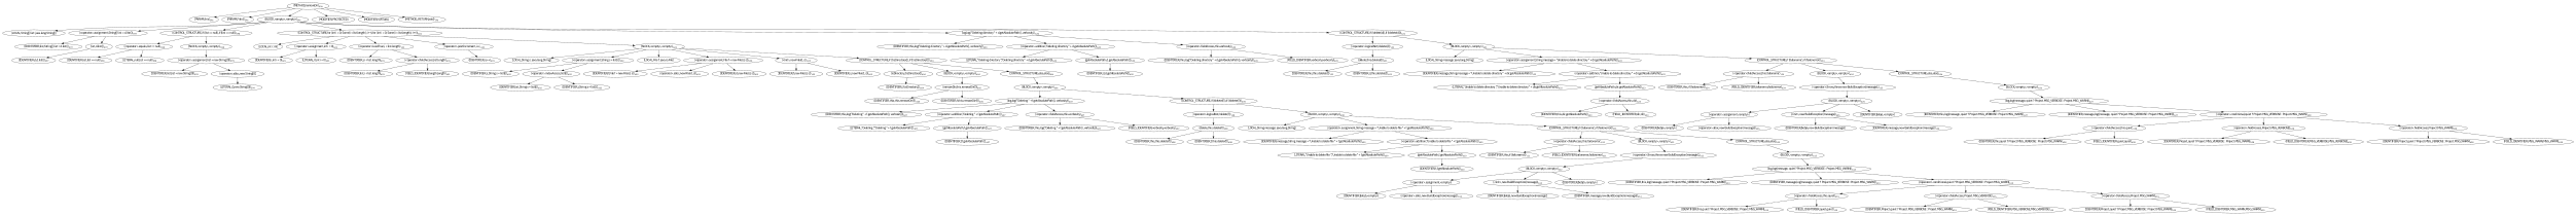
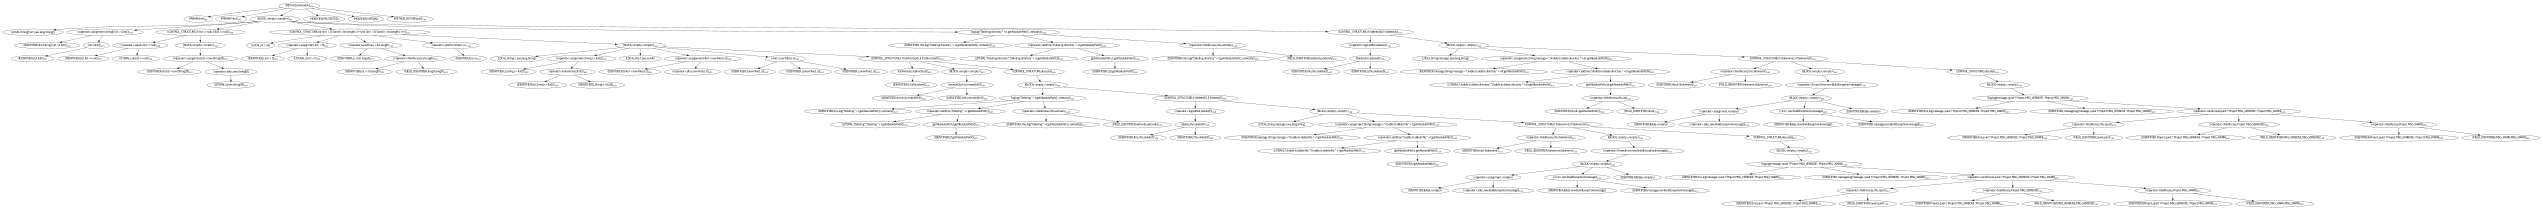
  digraph {
    fontname="IBM Plex Sans"
    node [fontname="IBM Plex Sans"]
    edge [fontname="IBM Plex Sans"]
    n1 [label=<(METHOD,removeDir)<SUB>596</SUB>>]
    n2 [label=<(PARAM,this)<SUB>596</SUB>>]
    n3 [label=<(PARAM,File d)<SUB>596</SUB>>]
    n4 [label=<(BLOCK,&lt;empty&gt;,&lt;empty&gt;)<SUB>596</SUB>>]
    n5 [label=<(MODIFIER,PROTECTED)>]
    n6 [label=<(MODIFIER,VIRTUAL)>]
    n7 [label=<(METHOD_RETURN,void)<SUB>596</SUB>>]
    n8 [label=<(LOCAL,String[] list: java.lang.String[])>]
    n9 [label=<(&lt;operator&gt;.assignment,String[] list = d.list())<SUB>597</SUB>>]
    n10 [label=<(CONTROL_STRUCTURE,if (list == null),if (list == null))<SUB>598</SUB>>]
    n11 [label=<(CONTROL_STRUCTURE,for (int i = 0; Some(i &lt; list.length); i++),for (int i = 0; Some(i &lt; list.length); i++))<SUB>601</SUB>>]
    n12 [label=<(log,log(&quot;Deleting directory &quot; + d.getAbsolutePath(), verbosity))<SUB>620</SUB>>]
    n13 [label=<(CONTROL_STRUCTURE,if (!delete(d)),if (!delete(d)))<SUB>621</SUB>>]
    n14 [label=<(IDENTIFIER,list,String[] list = d.list())<SUB>597</SUB>>]
    n15 [label=<(list,d.list())<SUB>597</SUB>>]
    n16 [label=<(&lt;operator&gt;.equals,list == null)<SUB>598</SUB>>]
    n17 [label=<(BLOCK,&lt;empty&gt;,&lt;empty&gt;)<SUB>598</SUB>>]
    n18 [label=<(LOCAL,int i: int)>]
    n19 [label=<(&lt;operator&gt;.assignment,int i = 0)<SUB>601</SUB>>]
    n20 [label=<(&lt;operator&gt;.lessThan,i &lt; list.length)<SUB>601</SUB>>]
    n21 [label=<(&lt;operator&gt;.postIncrement,i++)<SUB>601</SUB>>]
    n22 [label=<(BLOCK,&lt;empty&gt;,&lt;empty&gt;)<SUB>601</SUB>>]
    n23 [label=<(IDENTIFIER,this,log(&quot;Deleting directory &quot; + d.getAbsolutePath(), verbosity))<SUB>620</SUB>>]
    n24 [label=<(&lt;operator&gt;.addition,&quot;Deleting directory &quot; + d.getAbsolutePath())<SUB>620</SUB>>]
    n25 [label=<(&lt;operator&gt;.fieldAccess,this.verbosity)<SUB>620</SUB>>]
    n26 [label=<(&lt;operator&gt;.logicalNot,!delete(d))<SUB>621</SUB>>]
    n27 [label=<(BLOCK,&lt;empty&gt;,&lt;empty&gt;)<SUB>621</SUB>>]
    n28 [label=<(IDENTIFIER,d,d.list())<SUB>597</SUB>>]
    n29 [label=<(IDENTIFIER,list,list == null)<SUB>598</SUB>>]
    n30 [label=<(LITERAL,null,list == null)<SUB>598</SUB>>]
    n31 [label=<(&lt;operator&gt;.assignment,list = new String[0])<SUB>599</SUB>>]
    n32 [label=<(IDENTIFIER,list,list = new String[0])<SUB>599</SUB>>]
    n33 [label=<(&lt;operator&gt;.alloc,new String[0])>]
    n34 [label=<(LITERAL,0,new String[0])<SUB>599</SUB>>]
    n35 [label=<(IDENTIFIER,i,int i = 0)<SUB>601</SUB>>]
    n36 [label=<(LITERAL,0,int i = 0)<SUB>601</SUB>>]
    n37 [label=<(IDENTIFIER,i,i &lt; list.length)<SUB>601</SUB>>]
    n38 [label=<(&lt;operator&gt;.fieldAccess,list.length)<SUB>601</SUB>>]
    n39 [label=<(IDENTIFIER,i,i++)<SUB>601</SUB>>]
    n40 [label=<(LOCAL,String s: java.lang.String)>]
    n41 [label=<(&lt;operator&gt;.assignment,String s = list[i])<SUB>602</SUB>>]
    n42 [label=<(LOCAL,File f: java.io.File)>]
    n43 [label=<(&lt;operator&gt;.assignment,File f = new File(d, s))<SUB>600</SUB>>]
    n44 [label=<(&lt;init&gt;,new File(d, s))<SUB>603</SUB>>]
    n45 [label=<(CONTROL_STRUCTURE,if (f.isDirectory()),if (f.isDirectory()))<SUB>604</SUB>>]
    n46 [label=<(IDENTIFIER,list,i &lt; list.length)<SUB>601</SUB>>]
    n47 [label=<(FIELD_IDENTIFIER,length,length)<SUB>601</SUB>>]
    n48 [label=<(IDENTIFIER,s,String s = list[i])<SUB>602</SUB>>]
    n49 [label=<(&lt;operator&gt;.indexAccess,list[i])<SUB>602</SUB>>]
    n50 [label=<(IDENTIFIER,f,File f = new File(d, s))<SUB>603</SUB>>]
    n51 [label=<(&lt;operator&gt;.alloc,new File(d, s))<SUB>603</SUB>>]
    n52 [label=<(IDENTIFIER,f,new File(d, s))<SUB>603</SUB>>]
    n53 [label=<(IDENTIFIER,d,new File(d, s))<SUB>603</SUB>>]
    n54 [label=<(IDENTIFIER,s,new File(d, s))<SUB>603</SUB>>]
    n55 [label=<(isDirectory,f.isDirectory())<SUB>604</SUB>>]
    n56 [label=<(BLOCK,&lt;empty&gt;,&lt;empty&gt;)<SUB>604</SUB>>]
    n57 [label=<(CONTROL_STRUCTURE,else,else)<SUB>606</SUB>>]
    n58 [label=<(IDENTIFIER,list,String s = list[i])<SUB>602</SUB>>]
    n59 [label=<(IDENTIFIER,i,String s = list[i])<SUB>602</SUB>>]
    n60 [label=<(IDENTIFIER,f,f.isDirectory())<SUB>604</SUB>>]
    n61 [label=<(removeDir,this.removeDir(f))<SUB>605</SUB>>]
    n62 [label=<(BLOCK,&lt;empty&gt;,&lt;empty&gt;)<SUB>606</SUB>>]
    n63 [label=<(IDENTIFIER,this,this.removeDir(f))<SUB>605</SUB>>]
    n64 [label=<(IDENTIFIER,f,this.removeDir(f))<SUB>605</SUB>>]
    n65 [label=<(log,log(&quot;Deleting &quot; + f.getAbsolutePath(), verbosity))<SUB>607</SUB>>]
    n66 [label=<(CONTROL_STRUCTURE,if (!delete(f)),if (!delete(f)))<SUB>678</SUB>>]
    n67 [label=<(IDENTIFIER,this,log(&quot;Deleting &quot; + f.getAbsolutePath(), verbosity))<SUB>607</SUB>>]
    n68 [label=<(&lt;operator&gt;.addition,&quot;Deleting &quot; + f.getAbsolutePath())<SUB>607</SUB>>]
    n69 [label=<(&lt;operator&gt;.fieldAccess,this.verbosity)<SUB>607</SUB>>]
    n70 [label=<(&lt;operator&gt;.logicalNot,!delete(f))<SUB>608</SUB>>]
    n71 [label=<(BLOCK,&lt;empty&gt;,&lt;empty&gt;)<SUB>608</SUB>>]
    n72 [label=<(LITERAL,&quot;Deleting &quot;,&quot;Deleting &quot; + f.getAbsolutePath())<SUB>607</SUB>>]
    n73 [label=<(getAbsolutePath,f.getAbsolutePath())<SUB>607</SUB>>]
    n74 [label=<(IDENTIFIER,this,log(&quot;Deleting &quot; + f.getAbsolutePath(), verbosity))<SUB>607</SUB>>]
    n75 [label=<(FIELD_IDENTIFIER,verbosity,verbosity)<SUB>607</SUB>>]
    n76 [label=<(IDENTIFIER,f,f.getAbsolutePath())<SUB>607</SUB>>]
    n77 [label=<(delete,this.delete(f))<SUB>608</SUB>>]
    n78 [label=<(LOCAL,String message: java.lang.String)>]
    n79 [label=<(&lt;operator&gt;.assignment,String message = &quot;Unable to delete file &quot; + f.getAbsolutePath())<SUB>609</SUB>>]
    n80 [label=<(CONTROL_STRUCTURE,if (failonerror),if (failonerror))<SUB>611</SUB>>]
    n81 [label=<(IDENTIFIER,this,this.delete(f))<SUB>608</SUB>>]
    n82 [label=<(IDENTIFIER,f,this.delete(f))<SUB>608</SUB>>]
    n83 [label=<(IDENTIFIER,message,String message = &quot;Unable to delete file &quot; + f.getAbsolutePath())<SUB>609</SUB>>]
    n84 [label=<(&lt;operator&gt;.addition,&quot;Unable to delete file &quot; + f.getAbsolutePath())<SUB>609</SUB>>]
    n85 [label=<(&lt;operator&gt;.fieldAccess,this.failonerror)<SUB>611</SUB>>]
    n86 [label=<(BLOCK,&lt;empty&gt;,&lt;empty&gt;)<SUB>611</SUB>>]
    n87 [label=<(CONTROL_STRUCTURE,else,else)<SUB>613</SUB>>]
    n88 [label=<(LITERAL,&quot;Unable to delete file &quot;,&quot;Unable to delete file &quot; + f.getAbsolutePath())<SUB>609</SUB>>]
    n89 [label=<(getAbsolutePath,f.getAbsolutePath())<SUB>610</SUB>>]
    n90 [label=<(IDENTIFIER,f,f.getAbsolutePath())<SUB>610</SUB>>]
    n91 [label=<(IDENTIFIER,this,if (failonerror))<SUB>611</SUB>>]
    n92 [label=<(FIELD_IDENTIFIER,failonerror,failonerror)<SUB>611</SUB>>]
    n93 [label=<(&lt;operator&gt;.throw,throw new BuildException(message);)<SUB>612</SUB>>]
    n94 [label=<(BLOCK,&lt;empty&gt;,&lt;empty&gt;)<SUB>613</SUB>>]
    n95 [label=<(BLOCK,&lt;empty&gt;,&lt;empty&gt;)<SUB>612</SUB>>]
    n96 [label=<(&lt;operator&gt;.assignment,&lt;empty&gt;)>]
    n97 [label=<(&lt;init&gt;,new BuildException(message))<SUB>612</SUB>>]
    n98 [label=<(IDENTIFIER,$obj5,&lt;empty&gt;)>]
    n99 [label=<(IDENTIFIER,$obj5,&lt;empty&gt;)>]
    n100 [label=<(&lt;operator&gt;.alloc,new BuildException(message))<SUB>612</SUB>>]
    n101 [label=<(IDENTIFIER,$obj5,new BuildException(message))>]
    n102 [label=<(IDENTIFIER,message,new BuildException(message))<SUB>612</SUB>>]
    n103 [label=<(log,log(message, quiet ? Project.MSG_VERBOSE : Project.MSG_WARN))<SUB>614</SUB>>]
    n104 [label=<(IDENTIFIER,this,log(message, quiet ? Project.MSG_VERBOSE : Project.MSG_WARN))<SUB>614</SUB>>]
    n105 [label=<(IDENTIFIER,message,log(message, quiet ? Project.MSG_VERBOSE : Project.MSG_WARN))<SUB>614</SUB>>]
    n106 [label=<(&lt;operator&gt;.conditional,quiet ? Project.MSG_VERBOSE : Project.MSG_WARN)<SUB>615</SUB>>]
    n107 [label=<(&lt;operator&gt;.fieldAccess,this.quiet)<SUB>615</SUB>>]
    n108 [label=<(&lt;operator&gt;.fieldAccess,Project.MSG_VERBOSE)<SUB>615</SUB>>]
    n109 [label=<(&lt;operator&gt;.fieldAccess,Project.MSG_WARN)<SUB>615</SUB>>]
    n110 [label=<(IDENTIFIER,this,quiet ? Project.MSG_VERBOSE : Project.MSG_WARN)<SUB>615</SUB>>]
    n111 [label=<(FIELD_IDENTIFIER,quiet,quiet)<SUB>615</SUB>>]
    n112 [label=<(IDENTIFIER,Project,quiet ? Project.MSG_VERBOSE : Project.MSG_WARN)<SUB>615</SUB>>]
    n113 [label=<(FIELD_IDENTIFIER,MSG_VERBOSE,MSG_VERBOSE)<SUB>615</SUB>>]
    n114 [label=<(IDENTIFIER,Project,quiet ? Project.MSG_VERBOSE : Project.MSG_WARN)<SUB>615</SUB>>]
    n115 [label=<(FIELD_IDENTIFIER,MSG_WARN,MSG_WARN)<SUB>615</SUB>>]
    n116 [label=<(LITERAL,&quot;Deleting directory &quot;,&quot;Deleting directory &quot; + d.getAbsolutePath())<SUB>620</SUB>>]
    n117 [label=<(getAbsolutePath,d.getAbsolutePath())<SUB>620</SUB>>]
    n118 [label=<(IDENTIFIER,this,log(&quot;Deleting directory &quot; + d.getAbsolutePath(), verbosity))<SUB>620</SUB>>]
    n119 [label=<(FIELD_IDENTIFIER,verbosity,verbosity)<SUB>620</SUB>>]
    n120 [label=<(IDENTIFIER,d,d.getAbsolutePath())<SUB>620</SUB>>]
    n121 [label=<(delete,this.delete(d))<SUB>621</SUB>>]
    n122 [label=<(LOCAL,String message: java.lang.String)>]
    n123 [label=<(&lt;operator&gt;.assignment,String message = &quot;Unable to delete directory &quot; + dir.getAbsolutePath())<SUB>622</SUB>>]
    n124 [label=<(CONTROL_STRUCTURE,if (failonerror),if (failonerror))<SUB>624</SUB>>]
    n125 [label=<(IDENTIFIER,this,this.delete(d))<SUB>621</SUB>>]
    n126 [label=<(IDENTIFIER,d,this.delete(d))<SUB>621</SUB>>]
    n127 [label=<(IDENTIFIER,message,String message = &quot;Unable to delete directory &quot; + dir.getAbsolutePath())<SUB>622</SUB>>]
    n128 [label=<(&lt;operator&gt;.addition,&quot;Unable to delete directory &quot; + dir.getAbsolutePath())<SUB>622</SUB>>]
    n129 [label=<(&lt;operator&gt;.fieldAccess,this.failonerror)<SUB>624</SUB>>]
    n130 [label=<(BLOCK,&lt;empty&gt;,&lt;empty&gt;)<SUB>624</SUB>>]
    n131 [label=<(CONTROL_STRUCTURE,else,else)<SUB>626</SUB>>]
    n132 [label=<(LITERAL,&quot;Unable to delete directory &quot;,&quot;Unable to delete directory &quot; + dir.getAbsolutePath())<SUB>622</SUB>>]
    n133 [label=<(getAbsolutePath,dir.getAbsolutePath())<SUB>623</SUB>>]
    n134 [label=<(&lt;operator&gt;.fieldAccess,this.dir)<SUB>623</SUB>>]
    n135 [label=<(IDENTIFIER,this,dir.getAbsolutePath())<SUB>623</SUB>>]
    n136 [label=<(FIELD_IDENTIFIER,dir,dir)<SUB>623</SUB>>]
    n137 [label=<(IDENTIFIER,this,if (failonerror))<SUB>624</SUB>>]
    n138 [label=<(FIELD_IDENTIFIER,failonerror,failonerror)<SUB>624</SUB>>]
    n139 [label=<(&lt;operator&gt;.throw,throw new BuildException(message);)<SUB>625</SUB>>]
    n140 [label=<(BLOCK,&lt;empty&gt;,&lt;empty&gt;)<SUB>626</SUB>>]
    n141 [label=<(BLOCK,&lt;empty&gt;,&lt;empty&gt;)<SUB>625</SUB>>]
    n142 [label=<(&lt;operator&gt;.assignment,&lt;empty&gt;)>]
    n143 [label=<(&lt;init&gt;,new BuildException(message))<SUB>625</SUB>>]
    n144 [label=<(IDENTIFIER,$obj6,&lt;empty&gt;)>]
    n145 [label=<(IDENTIFIER,$obj6,&lt;empty&gt;)>]
    n146 [label=<(&lt;operator&gt;.alloc,new BuildException(message))<SUB>625</SUB>>]
    n147 [label=<(IDENTIFIER,$obj6,new BuildException(message))>]
    n148 [label=<(IDENTIFIER,message,new BuildException(message))<SUB>625</SUB>>]
    n149 [label=<(log,log(message, quiet ? Project.MSG_VERBOSE : Project.MSG_WARN))<SUB>627</SUB>>]
    n150 [label=<(IDENTIFIER,this,log(message, quiet ? Project.MSG_VERBOSE : Project.MSG_WARN))<SUB>627</SUB>>]
    n151 [label=<(IDENTIFIER,message,log(message, quiet ? Project.MSG_VERBOSE : Project.MSG_WARN))<SUB>627</SUB>>]
    n152 [label=<(&lt;operator&gt;.conditional,quiet ? Project.MSG_VERBOSE : Project.MSG_WARN)<SUB>628</SUB>>]
    n153 [label=<(&lt;operator&gt;.fieldAccess,this.quiet)<SUB>628</SUB>>]
    n154 [label=<(&lt;operator&gt;.fieldAccess,Project.MSG_VERBOSE)<SUB>628</SUB>>]
    n155 [label=<(&lt;operator&gt;.fieldAccess,Project.MSG_WARN)<SUB>628</SUB>>]
    n156 [label=<(IDENTIFIER,this,quiet ? Project.MSG_VERBOSE : Project.MSG_WARN)<SUB>628</SUB>>]
    n157 [label=<(FIELD_IDENTIFIER,quiet,quiet)<SUB>628</SUB>>]
    n158 [label=<(IDENTIFIER,Project,quiet ? Project.MSG_VERBOSE : Project.MSG_WARN)<SUB>628</SUB>>]
    n159 [label=<(FIELD_IDENTIFIER,MSG_VERBOSE,MSG_VERBOSE)<SUB>628</SUB>>]
    n160 [label=<(IDENTIFIER,Project,quiet ? Project.MSG_VERBOSE : Project.MSG_WARN)<SUB>628</SUB>>]
    n161 [label=<(FIELD_IDENTIFIER,MSG_WARN,MSG_WARN)<SUB>628</SUB>>]
    n1 -> n2
    n1 -> n3
    n1 -> n4
    n1 -> n5
    n1 -> n6
    n1 -> n7
    n4 -> n8
    n4 -> n9
    n4 -> n10
    n4 -> n11
    n4 -> n12
    n4 -> n13
    n9 -> n14
    n9 -> n15
    n10 -> n16
    n10 -> n17
    n11 -> n18
    n11 -> n19
    n11 -> n20
    n11 -> n21
    n11 -> n22
    n12 -> n23
    n12 -> n24
    n12 -> n25
    n13 -> n26
    n13 -> n27
    n15 -> n28
    n16 -> n29
    n16 -> n30
    n17 -> n31
    n19 -> n35
    n19 -> n36
    n20 -> n37
    n20 -> n38
    n21 -> n39
    n22 -> n40
    n22 -> n41
    n22 -> n42
    n22 -> n43
    n22 -> n44
    n22 -> n45
    n24 -> n116
    n24 -> n117
    n25 -> n118
    n25 -> n119
    n26 -> n121
    n27 -> n122
    n27 -> n123
    n27 -> n124
    n31 -> n32
    n31 -> n33
    n33 -> n34
    n38 -> n46
    n38 -> n47
    n41 -> n48
    n41 -> n49
    n43 -> n50
    n43 -> n51
    n44 -> n52
-   n43 -> n53
+   n44 -> n53
    n44 -> n54
    n45 -> n55
    n45 -> n56
    n45 -> n57
    n49 -> n58
    n49 -> n59
    n55 -> n60
    n56 -> n61
    n57 -> n62
    n61 -> n63
    n61 -> n64
    n62 -> n65
    n62 -> n66
    n65 -> n67
    n65 -> n68
    n65 -> n69
    n66 -> n70
    n66 -> n71
    n68 -> n72
    n68 -> n73
    n69 -> n74
    n69 -> n75
    n70 -> n77
    n71 -> n78
    n71 -> n79
    n71 -> n80
    n73 -> n76
    n77 -> n81
    n77 -> n82
    n79 -> n83
    n79 -> n84
    n80 -> n85
    n80 -> n86
    n80 -> n87
    n84 -> n88
    n84 -> n89
    n85 -> n91
    n85 -> n92
    n86 -> n93
    n87 -> n94
    n89 -> n90
    n93 -> n95
    n94 -> n103
    n95 -> n96
    n95 -> n97
    n95 -> n98
    n96 -> n99
    n96 -> n100
    n97 -> n101
    n97 -> n102
    n103 -> n104
    n103 -> n105
    n103 -> n106
    n106 -> n107
    n106 -> n108
    n106 -> n109
    n107 -> n110
    n107 -> n111
    n108 -> n112
    n108 -> n113
    n109 -> n114
    n109 -> n115
    n117 -> n120
    n121 -> n125
    n121 -> n126
    n123 -> n127
    n123 -> n128
    n124 -> n129
    n124 -> n130
    n124 -> n131
    n128 -> n132
    n128 -> n133
    n129 -> n137
    n129 -> n138
    n130 -> n139
    n131 -> n140
    n133 -> n134
    n134 -> n135
    n134 -> n136
    n139 -> n141
    n140 -> n149
    n141 -> n142
    n141 -> n143
    n141 -> n144
    n142 -> n145
    n142 -> n146
    n143 -> n147
    n143 -> n148
    n149 -> n150
    n149 -> n151
    n149 -> n152
    n152 -> n153
    n152 -> n154
    n152 -> n155
    n153 -> n156
    n153 -> n157
    n154 -> n158
    n154 -> n159
    n155 -> n160
    n155 -> n161
  }
